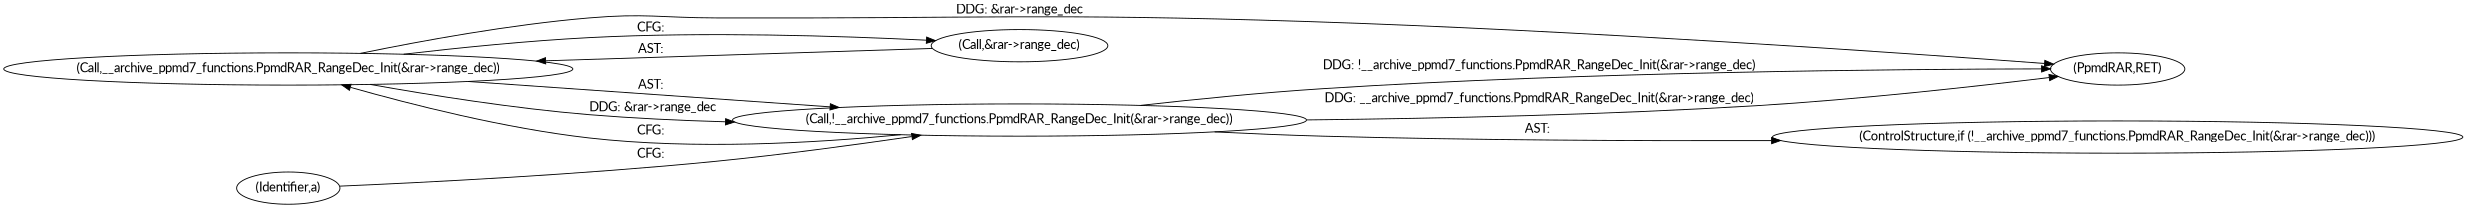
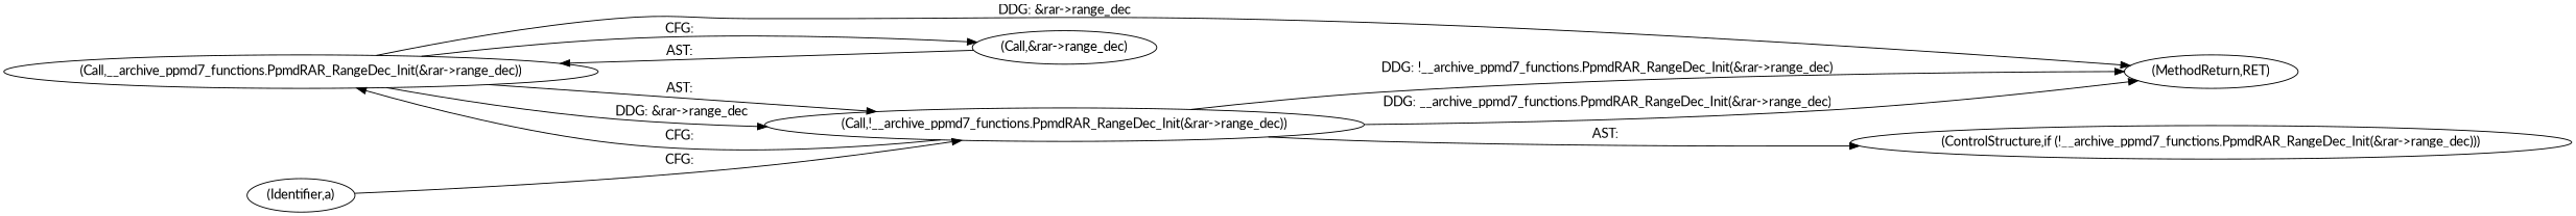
  digraph {
    fontname=Lato
    rankdir=LR
    node [fontname=Lato]
    edge [fontname=Lato]
    n1 [label="(Call,__archive_ppmd7_functions.PpmdRAR_RangeDec_Init(&rar->range_dec))"]
    n2 [label="(Call,!__archive_ppmd7_functions.PpmdRAR_RangeDec_Init(&rar->range_dec))"]
-   n3 [label="(PpmdRAR,RET)"]
+   n3 [label="(MethodReturn,RET)"]
    n4 [label="(Call,&rar->range_dec)"]
    n5 [label="(ControlStructure,if (!__archive_ppmd7_functions.PpmdRAR_RangeDec_Init(&rar->range_dec)))"]
    n6 [label="(Identifier,a)"]
    n1 -> n2 [label="AST: "]
    n1 -> n2 [label="DDG: &rar->range_dec"]
    n1 -> n3 [label="DDG: &rar->range_dec"]
    n1 -> n4 [label="CFG: "]
    n2 -> n1 [label="CFG: "]
    n2 -> n3 [label="DDG: !__archive_ppmd7_functions.PpmdRAR_RangeDec_Init(&rar->range_dec)"]
    n2 -> n3 [label="DDG: __archive_ppmd7_functions.PpmdRAR_RangeDec_Init(&rar->range_dec)"]
    n2 -> n5 [label="AST: "]
    n4 -> n1 [label="AST: "]
    n6 -> n2 [label="CFG: "]
  }
